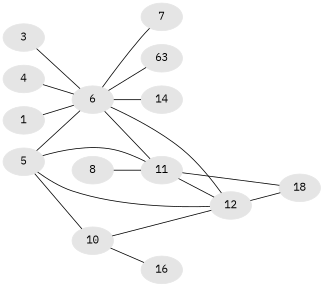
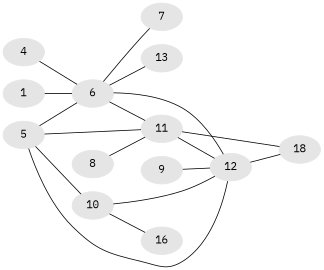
  graph {
    fontname="IBM Plex Mono"
    rankdir=LR
    node [color=gray90 fontname="IBM Plex Mono" style=filled]
    edge [fontname="IBM Plex Mono" weight=1.0]
    1
    6
    11
    12
    7
-   13 [label=63]
-   14
-   3
+   13
    4
    5
    10
    16
    n13 [label=18]
    8
+   9
    1 -- 6
    6 -- 11
    6 -- 12 [weight=2.0]
    6 -- 7
    6 -- 13
-   6 -- 14
    11 -- 12
    11 -- n13
    12 -- n13
-   3 -- 6
    4 -- 6
    5 -- 6 [weight=3.0]
    5 -- 11
    5 -- 12 [weight=2.0]
    5 -- 10
    10 -- 12
    10 -- 16
    8 -- 11
+   9 -- 12
  }
